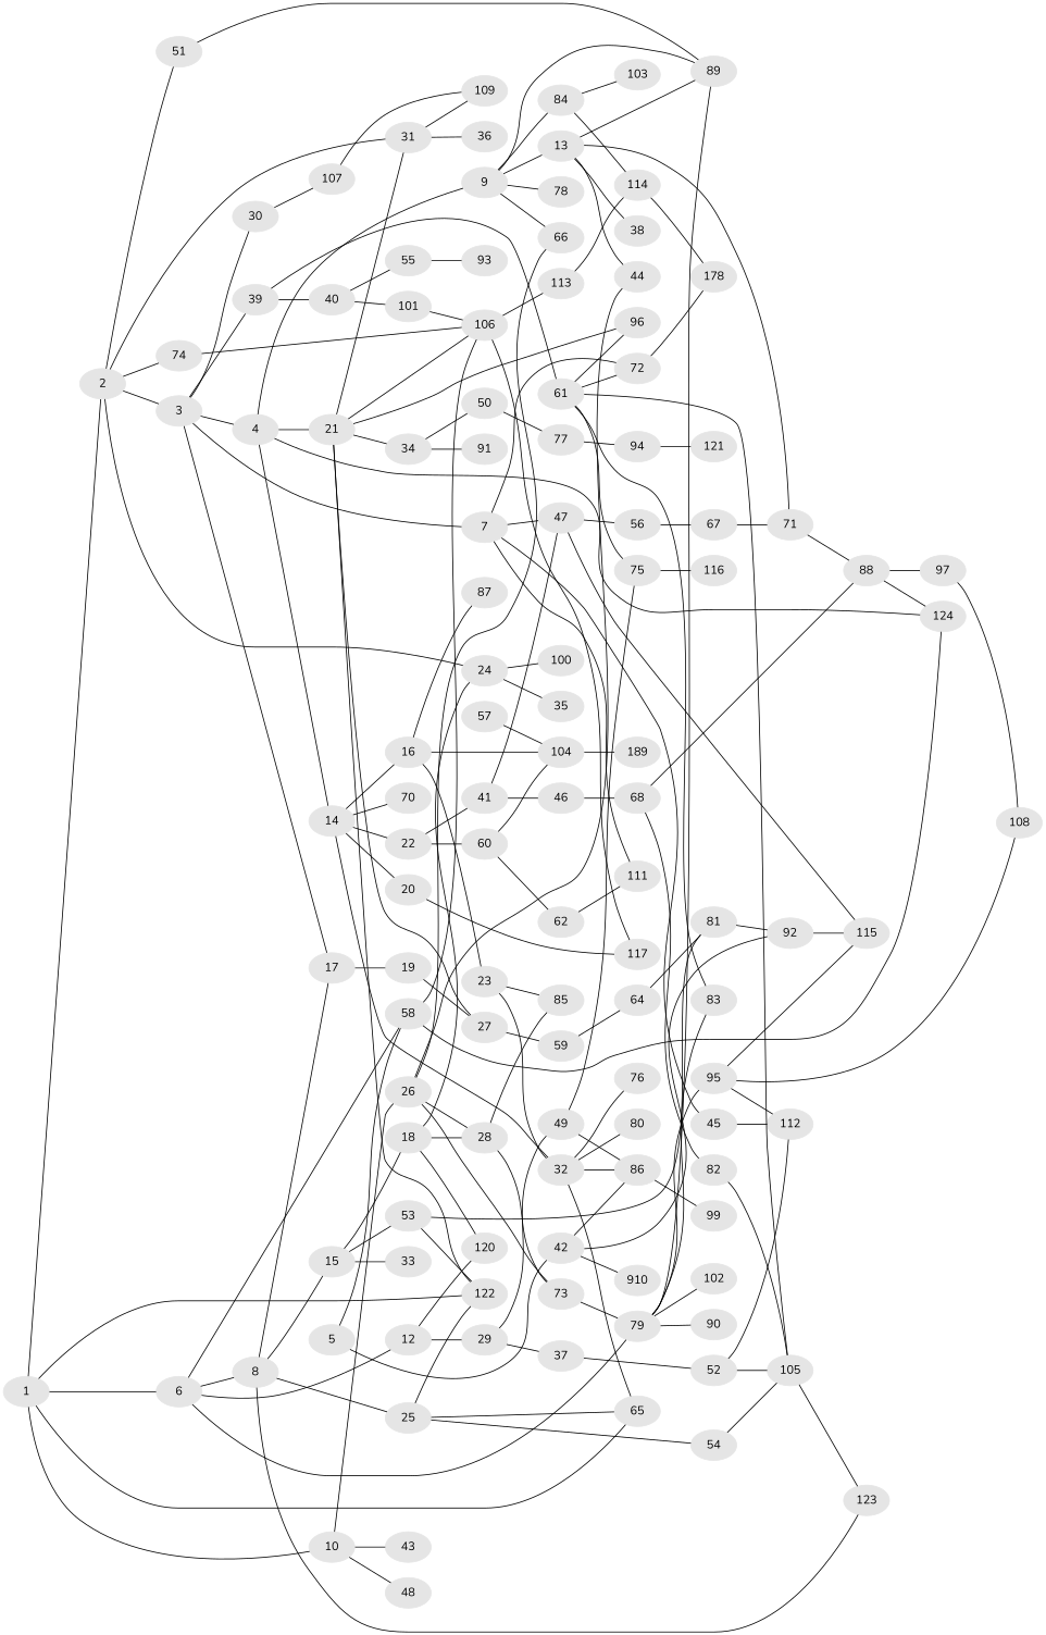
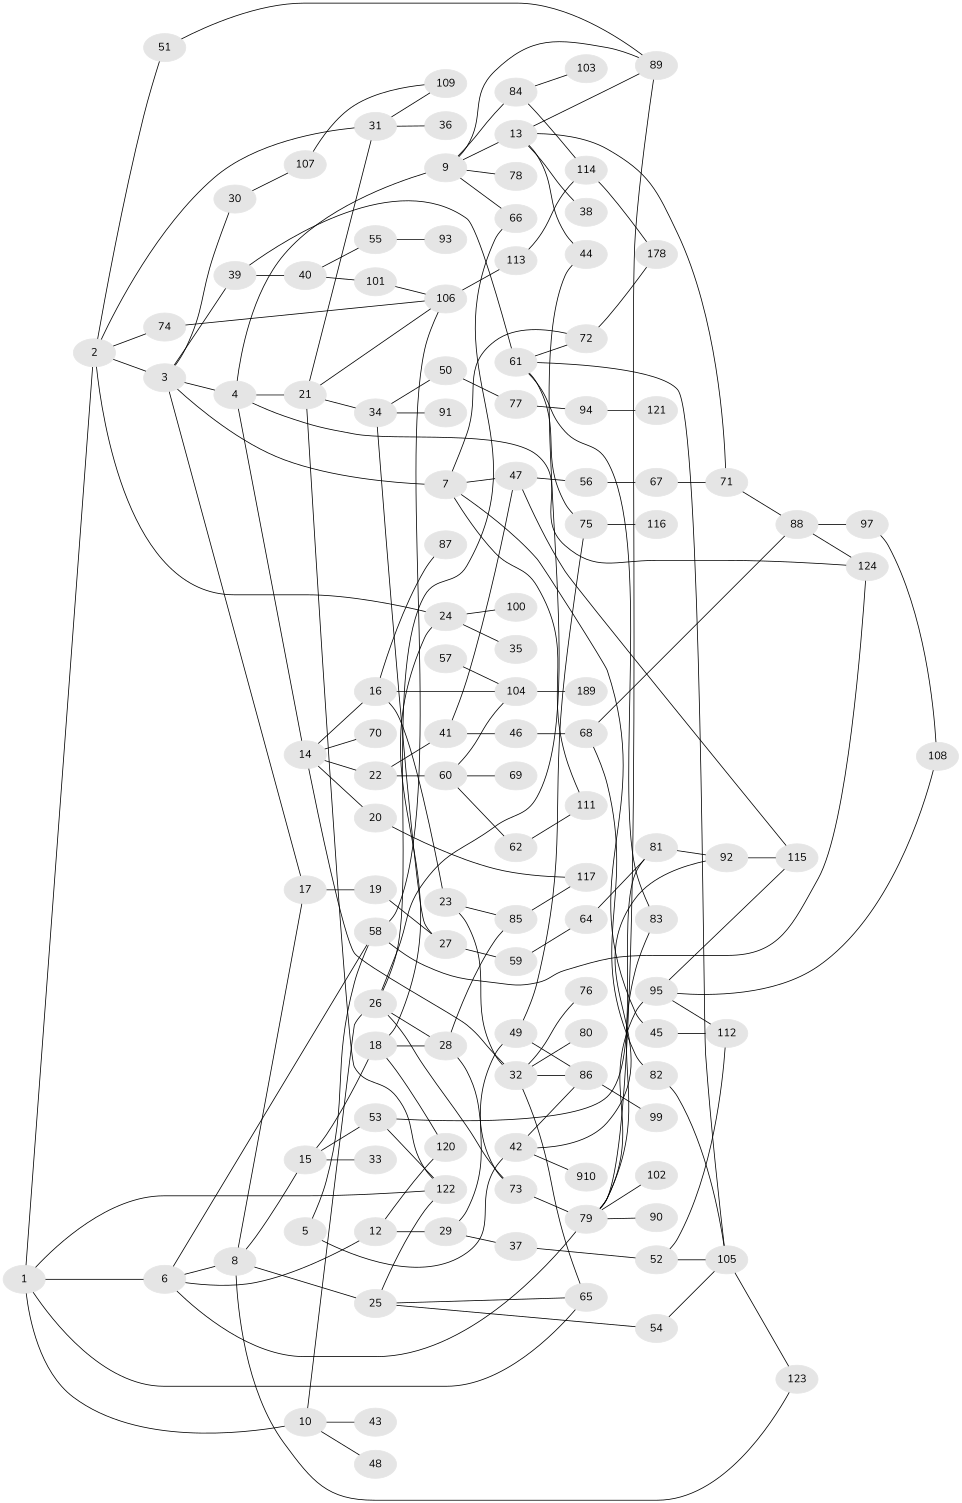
  graph {
    fontname=Nunito
    rankdir=LR
    node [color=gray90 fontname=Nunito style=filled]
    edge [fontname=Nunito]
    1
    2
    6
    10
    65
    122
    3
    24
    31
    51
    74
    58
    8
    12
    79
    26
    43
    48
    4
    7
    17
    30
    39
    5
    42
    35
    100
    36
    109
    89
    106
    9
    14
    21
    124
    45
    47
    72
    111
    19
    107
    40
    61
    13
    66
    78
    84
    16
    20
    22
    32
    70
    27
    34
-   96
    86
    92
    n58 [label=910]
    15
    25
    123
    29
    120
    83
    90
    95
    102
    112
    56
    115
    n71 [label=178]
    18
    33
    53
    54
    38
    44
    71
    103
    114
    28
    73
    57
    104
    37
    49
    88
    23
    87
    117
    41
    60
    76
    80
    81
    85
    n97 [label=189]
    59
    50
    91
    113
    46
    62
+   69
    105
    64
    52
    75
    99
    77
    55
    101
    93
    68
    82
    67
    116
    94
    97
    121
    108
    1 -- 2
    1 -- 6
    1 -- 10
    1 -- 65
    1 -- 122
    2 -- 3
    2 -- 24
    2 -- 31
    2 -- 51
    2 -- 74
    6 -- 58
    6 -- 8
    6 -- 12
    6 -- 79
    10 -- 26
    10 -- 43
    10 -- 48
    3 -- 4
    3 -- 7
    3 -- 17
    3 -- 30
    3 -- 39
    24 -- 35
    24 -- 100
    31 -- 36
    31 -- 109
    51 -- 89
    74 -- 106
    58 -- 106
    58 -- 124
    8 -- 17
    8 -- 15
    8 -- 25
    8 -- 123
    12 -- 29
    12 -- 120
    79 -- 89
    79 -- 83
    79 -- 90
    79 -- 95
    79 -- 102
    26 -- 66
    26 -- 44
    26 -- 28
    26 -- 73
    4 -- 9
    4 -- 14
    4 -- 21
    4 -- 124
    7 -- 45
    7 -- 47
    7 -- 72
    7 -- 111
    17 -- 19
    30 -- 107
    39 -- 40
    39 -- 61
    5 -- 58
    5 -- 42
    42 -- 86
    42 -- 92
    42 -- n58
-   106 -- 117
+   85 -- 117
    106 -- 113
    9 -- 89
    9 -- 13
    9 -- 66
    9 -- 78
    9 -- 84
    14 -- 16
    14 -- 20
    14 -- 22
    14 -- 32
    14 -- 70
    21 -- 122
    21 -- 31
    21 -- 106
-   21 -- 27
+   34 -- 27
    21 -- 34
-   21 -- 96
    45 -- 112
    47 -- 56
    47 -- 115
    72 -- n71
    19 -- 27
    107 -- 109
    40 -- 55
    40 -- 101
    61 -- 72
-   61 -- 96
    61 -- 83
    61 -- 105
    61 -- 75
    13 -- 89
    13 -- 38
    13 -- 44
    13 -- 71
    84 -- 103
    84 -- 114
    16 -- 104
    16 -- 23
    16 -- 87
    20 -- 117
    22 -- 41
    22 -- 60
    32 -- 65
    32 -- 86
    32 -- 76
    32 -- 80
    27 -- 59
    34 -- 50
    34 -- 91
    86 -- 99
    92 -- 115
    15 -- 18
    15 -- 33
    15 -- 53
    25 -- 65
    25 -- 122
    25 -- 54
    29 -- 37
    29 -- 49
    95 -- 112
    95 -- 115
    95 -- 108
    56 -- 67
    18 -- 24
    18 -- 120
    18 -- 28
    53 -- 122
    53 -- 81
    54 -- 105
    71 -- 88
    114 -- n71
    28 -- 73
    28 -- 85
    73 -- 79
    57 -- 104
    104 -- n97
    37 -- 52
    49 -- 86
    49 -- 75
    88 -- 124
    88 -- 97
    23 -- 32
    23 -- 85
    41 -- 47
    41 -- 46
    60 -- 104
    60 -- 62
+   60 -- 69
    81 -- 92
    59 -- 64
    50 -- 77
    113 -- 114
    46 -- 68
    62 -- 111
    105 -- 123
    64 -- 81
    52 -- 112
    52 -- 105
    75 -- 116
    77 -- 94
    55 -- 93
    101 -- 106
    68 -- 88
    68 -- 82
    82 -- 105
    67 -- 71
    94 -- 121
    97 -- 108
  }
